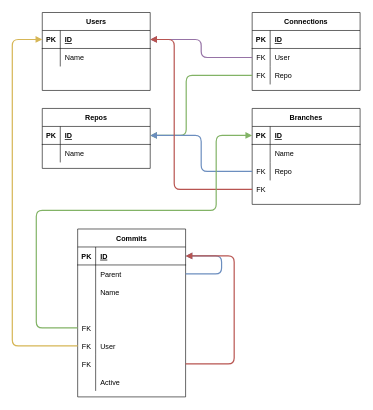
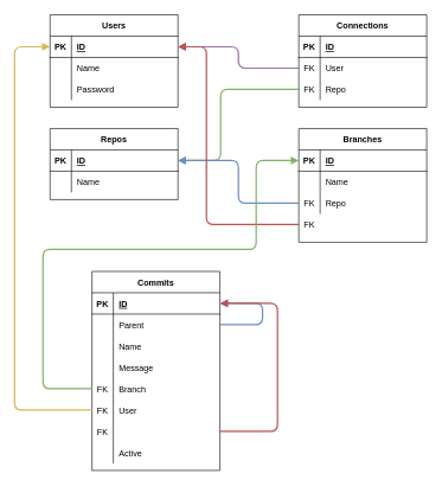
  <mxCell id="0" />
  <mxCell id="1" parent="0" />
  <mxCell id="2" value="Users" style="shape=table;startSize=30;container=1;collapsible=1;childLayout=tableLayout;fixedRows=1;rowLines=0;fontStyle=1;align=center;resizeLast=1;" vertex="1" parent="1"><mxGeometry x="70" y="20" width="180" height="130" as="geometry"><mxRectangle x="70" y="100" width="70" height="30" as="alternateBounds" /></mxGeometry></mxCell>
  <mxCell id="3" value="" style="shape=partialRectangle;collapsible=0;dropTarget=0;pointerEvents=0;fillColor=none;top=0;left=0;bottom=1;right=0;points=[[0,0.5],[1,0.5]];portConstraint=eastwest;" vertex="1" parent="2"><mxGeometry y="30" width="180" height="30" as="geometry" /></mxCell>
  <mxCell id="4" value="PK" style="shape=partialRectangle;connectable=0;fillColor=none;top=0;left=0;bottom=0;right=0;fontStyle=1;overflow=hidden;" vertex="1" parent="3"><mxGeometry width="30" height="30" as="geometry" /></mxCell>
  <mxCell id="5" value="ID" style="shape=partialRectangle;connectable=0;fillColor=none;top=0;left=0;bottom=0;right=0;align=left;spacingLeft=6;fontStyle=5;overflow=hidden;" vertex="1" parent="3"><mxGeometry x="30" width="150" height="30" as="geometry" /></mxCell>
  <mxCell id="6" value="" style="shape=partialRectangle;collapsible=0;dropTarget=0;pointerEvents=0;fillColor=none;top=0;left=0;bottom=0;right=0;points=[[0,0.5],[1,0.5]];portConstraint=eastwest;" vertex="1" parent="2"><mxGeometry y="60" width="180" height="30" as="geometry" /></mxCell>
  <mxCell id="7" value="" style="shape=partialRectangle;connectable=0;fillColor=none;top=0;left=0;bottom=0;right=0;editable=1;overflow=hidden;" vertex="1" parent="6"><mxGeometry width="30" height="30" as="geometry" /></mxCell>
  <mxCell id="8" value="Name" style="shape=partialRectangle;connectable=0;fillColor=none;top=0;left=0;bottom=0;right=0;align=left;spacingLeft=6;overflow=hidden;" vertex="1" parent="6"><mxGeometry x="30" width="150" height="30" as="geometry" /></mxCell>
  <mxCell id="9" value="" style="shape=partialRectangle;collapsible=0;dropTarget=0;pointerEvents=0;fillColor=none;top=0;left=0;bottom=0;right=0;points=[[0,0.5],[1,0.5]];portConstraint=eastwest;" vertex="1" parent="2"><mxGeometry y="90" width="180" height="30" as="geometry" /></mxCell>
  <mxCell id="10" value="" style="shape=partialRectangle;connectable=0;fillColor=none;top=0;left=0;bottom=0;right=0;editable=1;overflow=hidden;" vertex="1" parent="9"><mxGeometry width="30" height="30" as="geometry" /></mxCell>
+ <mxCell id="11" value="Password" style="shape=partialRectangle;connectable=0;fillColor=none;top=0;left=0;bottom=0;right=0;align=left;spacingLeft=6;overflow=hidden;" vertex="1" parent="9"><mxGeometry x="30" width="150" height="30" as="geometry" /></mxCell>
  <mxCell id="12" value="Repos" style="shape=table;startSize=30;container=1;collapsible=1;childLayout=tableLayout;fixedRows=1;rowLines=0;fontStyle=1;align=center;resizeLast=1;" vertex="1" parent="1"><mxGeometry x="70" y="180" width="180" height="100" as="geometry" /></mxCell>
  <mxCell id="13" value="" style="shape=partialRectangle;collapsible=0;dropTarget=0;pointerEvents=0;fillColor=none;top=0;left=0;bottom=1;right=0;points=[[0,0.5],[1,0.5]];portConstraint=eastwest;" vertex="1" parent="12"><mxGeometry y="30" width="180" height="30" as="geometry" /></mxCell>
  <mxCell id="14" value="PK" style="shape=partialRectangle;connectable=0;fillColor=none;top=0;left=0;bottom=0;right=0;fontStyle=1;overflow=hidden;" vertex="1" parent="13"><mxGeometry width="30" height="30" as="geometry" /></mxCell>
  <mxCell id="15" value="ID" style="shape=partialRectangle;connectable=0;fillColor=none;top=0;left=0;bottom=0;right=0;align=left;spacingLeft=6;fontStyle=5;overflow=hidden;" vertex="1" parent="13"><mxGeometry x="30" width="150" height="30" as="geometry" /></mxCell>
  <mxCell id="16" value="" style="shape=partialRectangle;collapsible=0;dropTarget=0;pointerEvents=0;fillColor=none;top=0;left=0;bottom=0;right=0;points=[[0,0.5],[1,0.5]];portConstraint=eastwest;" vertex="1" parent="12"><mxGeometry y="60" width="180" height="30" as="geometry" /></mxCell>
  <mxCell id="17" value="" style="shape=partialRectangle;connectable=0;fillColor=none;top=0;left=0;bottom=0;right=0;editable=1;overflow=hidden;" vertex="1" parent="16"><mxGeometry width="30" height="30" as="geometry" /></mxCell>
  <mxCell id="18" value="Name" style="shape=partialRectangle;connectable=0;fillColor=none;top=0;left=0;bottom=0;right=0;align=left;spacingLeft=6;overflow=hidden;" vertex="1" parent="16"><mxGeometry x="30" width="150" height="30" as="geometry" /></mxCell>
  <mxCell id="19" value="Connections" style="shape=table;startSize=30;container=1;collapsible=1;childLayout=tableLayout;fixedRows=1;rowLines=0;fontStyle=1;align=center;resizeLast=1;" vertex="1" parent="1"><mxGeometry x="420" y="20" width="180" height="130" as="geometry" /></mxCell>
  <mxCell id="20" value="" style="shape=partialRectangle;collapsible=0;dropTarget=0;pointerEvents=0;fillColor=none;top=0;left=0;bottom=1;right=0;points=[[0,0.5],[1,0.5]];portConstraint=eastwest;" vertex="1" parent="19"><mxGeometry y="30" width="180" height="30" as="geometry" /></mxCell>
  <mxCell id="21" value="PK" style="shape=partialRectangle;connectable=0;fillColor=none;top=0;left=0;bottom=0;right=0;fontStyle=1;overflow=hidden;" vertex="1" parent="20"><mxGeometry width="30" height="30" as="geometry" /></mxCell>
  <mxCell id="22" value="ID" style="shape=partialRectangle;connectable=0;fillColor=none;top=0;left=0;bottom=0;right=0;align=left;spacingLeft=6;fontStyle=5;overflow=hidden;" vertex="1" parent="20"><mxGeometry x="30" width="150" height="30" as="geometry" /></mxCell>
  <mxCell id="23" value="" style="shape=partialRectangle;collapsible=0;dropTarget=0;pointerEvents=0;fillColor=none;top=0;left=0;bottom=0;right=0;points=[[0,0.5],[1,0.5]];portConstraint=eastwest;" vertex="1" parent="19"><mxGeometry y="60" width="180" height="30" as="geometry" /></mxCell>
  <mxCell id="24" value="FK" style="shape=partialRectangle;connectable=0;fillColor=none;top=0;left=0;bottom=0;right=0;editable=1;overflow=hidden;" vertex="1" parent="23"><mxGeometry width="30" height="30" as="geometry" /></mxCell>
  <mxCell id="25" value="User" style="shape=partialRectangle;connectable=0;fillColor=none;top=0;left=0;bottom=0;right=0;align=left;spacingLeft=6;overflow=hidden;" vertex="1" parent="23"><mxGeometry x="30" width="150" height="30" as="geometry" /></mxCell>
  <mxCell id="26" value="" style="shape=partialRectangle;collapsible=0;dropTarget=0;pointerEvents=0;fillColor=none;top=0;left=0;bottom=0;right=0;points=[[0,0.5],[1,0.5]];portConstraint=eastwest;" vertex="1" parent="19"><mxGeometry y="90" width="180" height="30" as="geometry" /></mxCell>
  <mxCell id="27" value="FK" style="shape=partialRectangle;connectable=0;fillColor=none;top=0;left=0;bottom=0;right=0;editable=1;overflow=hidden;" vertex="1" parent="26"><mxGeometry width="30" height="30" as="geometry" /></mxCell>
  <mxCell id="28" value="Repo" style="shape=partialRectangle;connectable=0;fillColor=none;top=0;left=0;bottom=0;right=0;align=left;spacingLeft=6;overflow=hidden;" vertex="1" parent="26"><mxGeometry x="30" width="150" height="30" as="geometry" /></mxCell>
  <mxCell id="29" value="" style="edgeStyle=elbowEdgeStyle;fontSize=12;html=1;endArrow=block;exitX=0;exitY=0.5;exitDx=0;exitDy=0;entryX=1;entryY=0.5;entryDx=0;entryDy=0;endFill=1;fillColor=#e1d5e7;strokeColor=#9673a6;strokeWidth=2;" edge="1" parent="1" source="23" target="3"><mxGeometry width="100" height="100" relative="1" as="geometry"><mxPoint x="360" y="350" as="sourcePoint" /><mxPoint x="460" y="250" as="targetPoint" /></mxGeometry></mxCell>
  <mxCell id="30" value="" style="edgeStyle=elbowEdgeStyle;fontSize=12;html=1;endArrow=block;exitX=0;exitY=0.5;exitDx=0;exitDy=0;entryX=1;entryY=0.5;entryDx=0;entryDy=0;endFill=1;fillColor=#d5e8d4;strokeColor=#82b366;strokeWidth=2;" edge="1" parent="1" source="26" target="13"><mxGeometry width="100" height="100" relative="1" as="geometry"><mxPoint x="330" y="105" as="sourcePoint" /><mxPoint x="260" y="75" as="targetPoint" /><Array as="points"><mxPoint x="310" y="180" /></Array></mxGeometry></mxCell>
  <mxCell id="31" value="Branches" style="shape=table;startSize=30;container=1;collapsible=1;childLayout=tableLayout;fixedRows=1;rowLines=0;fontStyle=1;align=center;resizeLast=1;" vertex="1" parent="1"><mxGeometry x="420" y="180" width="180" height="160" as="geometry" /></mxCell>
  <mxCell id="32" value="" style="shape=partialRectangle;collapsible=0;dropTarget=0;pointerEvents=0;fillColor=none;top=0;left=0;bottom=1;right=0;points=[[0,0.5],[1,0.5]];portConstraint=eastwest;" vertex="1" parent="31"><mxGeometry y="30" width="180" height="30" as="geometry" /></mxCell>
  <mxCell id="33" value="PK" style="shape=partialRectangle;connectable=0;fillColor=none;top=0;left=0;bottom=0;right=0;fontStyle=1;overflow=hidden;" vertex="1" parent="32"><mxGeometry width="30" height="30" as="geometry" /></mxCell>
  <mxCell id="34" value="ID" style="shape=partialRectangle;connectable=0;fillColor=none;top=0;left=0;bottom=0;right=0;align=left;spacingLeft=6;fontStyle=5;overflow=hidden;" vertex="1" parent="32"><mxGeometry x="30" width="150" height="30" as="geometry" /></mxCell>
  <mxCell id="35" value="" style="shape=partialRectangle;collapsible=0;dropTarget=0;pointerEvents=0;fillColor=none;top=0;left=0;bottom=0;right=0;points=[[0,0.5],[1,0.5]];portConstraint=eastwest;" vertex="1" parent="31"><mxGeometry y="60" width="180" height="30" as="geometry" /></mxCell>
  <mxCell id="36" value="" style="shape=partialRectangle;connectable=0;fillColor=none;top=0;left=0;bottom=0;right=0;editable=1;overflow=hidden;" vertex="1" parent="35"><mxGeometry width="30" height="30" as="geometry" /></mxCell>
  <mxCell id="37" value="Name" style="shape=partialRectangle;connectable=0;fillColor=none;top=0;left=0;bottom=0;right=0;align=left;spacingLeft=6;overflow=hidden;" vertex="1" parent="35"><mxGeometry x="30" width="150" height="30" as="geometry" /></mxCell>
  <mxCell id="38" value="" style="shape=partialRectangle;collapsible=0;dropTarget=0;pointerEvents=0;fillColor=none;top=0;left=0;bottom=0;right=0;points=[[0,0.5],[1,0.5]];portConstraint=eastwest;" vertex="1" parent="31"><mxGeometry y="90" width="180" height="30" as="geometry" /></mxCell>
  <mxCell id="39" value="FK" style="shape=partialRectangle;connectable=0;fillColor=none;top=0;left=0;bottom=0;right=0;editable=1;overflow=hidden;" vertex="1" parent="38"><mxGeometry width="30" height="30" as="geometry" /></mxCell>
  <mxCell id="40" value="Repo" style="shape=partialRectangle;connectable=0;fillColor=none;top=0;left=0;bottom=0;right=0;align=left;spacingLeft=6;overflow=hidden;" vertex="1" parent="38"><mxGeometry x="30" width="150" height="30" as="geometry" /></mxCell>
  <mxCell id="41" value="" style="shape=partialRectangle;collapsible=0;dropTarget=0;pointerEvents=0;fillColor=none;top=0;left=0;bottom=0;right=0;points=[[0,0.5],[1,0.5]];portConstraint=eastwest;" vertex="1" parent="31"><mxGeometry y="120" width="180" height="30" as="geometry" /></mxCell>
  <mxCell id="42" value="FK" style="shape=partialRectangle;connectable=0;fillColor=none;top=0;left=0;bottom=0;right=0;editable=1;overflow=hidden;" vertex="1" parent="41"><mxGeometry width="30" height="30" as="geometry" /></mxCell>
  <mxCell id="43" value="" style="edgeStyle=elbowEdgeStyle;fontSize=12;html=1;endArrow=block;exitX=0;exitY=0.5;exitDx=0;exitDy=0;entryX=1;entryY=0.5;entryDx=0;entryDy=0;endFill=1;fillColor=#dae8fc;strokeColor=#6c8ebf;strokeWidth=2;" edge="1" parent="1" source="38" target="13"><mxGeometry width="100" height="100" relative="1" as="geometry"><mxPoint x="340" y="135" as="sourcePoint" /><mxPoint x="260" y="235" as="targetPoint" /></mxGeometry></mxCell>
  <mxCell id="44" value="" style="edgeStyle=elbowEdgeStyle;fontSize=12;html=1;endArrow=block;exitX=0;exitY=0.5;exitDx=0;exitDy=0;entryX=1;entryY=0.5;entryDx=0;entryDy=0;endFill=1;fillColor=#f8cecc;strokeColor=#b85450;strokeWidth=2;" edge="1" parent="1" source="41" target="3"><mxGeometry width="100" height="100" relative="1" as="geometry"><mxPoint x="360" y="385" as="sourcePoint" /><mxPoint x="260" y="235" as="targetPoint" /><Array as="points"><mxPoint x="290" y="190" /></Array></mxGeometry></mxCell>
  <mxCell id="45" value="Commits" style="shape=table;startSize=30;container=1;collapsible=1;childLayout=tableLayout;fixedRows=1;rowLines=0;fontStyle=1;align=center;resizeLast=1;" vertex="1" parent="1"><mxGeometry x="129" y="381" width="180" height="280" as="geometry" /></mxCell>
  <mxCell id="46" value="" style="shape=partialRectangle;collapsible=0;dropTarget=0;pointerEvents=0;fillColor=none;top=0;left=0;bottom=1;right=0;points=[[0,0.5],[1,0.5]];portConstraint=eastwest;" vertex="1" parent="45"><mxGeometry y="30" width="180" height="30" as="geometry" /></mxCell>
  <mxCell id="47" value="PK" style="shape=partialRectangle;connectable=0;fillColor=none;top=0;left=0;bottom=0;right=0;fontStyle=1;overflow=hidden;" vertex="1" parent="46"><mxGeometry width="30" height="30" as="geometry" /></mxCell>
  <mxCell id="48" value="ID" style="shape=partialRectangle;connectable=0;fillColor=none;top=0;left=0;bottom=0;right=0;align=left;spacingLeft=6;fontStyle=5;overflow=hidden;" vertex="1" parent="46"><mxGeometry x="30" width="150" height="30" as="geometry" /></mxCell>
  <mxCell id="49" value="" style="shape=partialRectangle;collapsible=0;dropTarget=0;pointerEvents=0;fillColor=none;top=0;left=0;bottom=0;right=0;points=[[0,0.5],[1,0.5]];portConstraint=eastwest;" vertex="1" parent="45"><mxGeometry y="60" width="180" height="30" as="geometry" /></mxCell>
  <mxCell id="50" value="" style="shape=partialRectangle;connectable=0;fillColor=none;top=0;left=0;bottom=0;right=0;editable=1;overflow=hidden;" vertex="1" parent="49"><mxGeometry width="30" height="30" as="geometry" /></mxCell>
  <mxCell id="51" value="Parent" style="shape=partialRectangle;connectable=0;fillColor=none;top=0;left=0;bottom=0;right=0;align=left;spacingLeft=6;overflow=hidden;" vertex="1" parent="49"><mxGeometry x="30" width="150" height="30" as="geometry" /></mxCell>
  <mxCell id="52" value="" style="shape=partialRectangle;collapsible=0;dropTarget=0;pointerEvents=0;fillColor=none;top=0;left=0;bottom=0;right=0;points=[[0,0.5],[1,0.5]];portConstraint=eastwest;" vertex="1" parent="45"><mxGeometry y="90" width="180" height="30" as="geometry" /></mxCell>
  <mxCell id="53" value="" style="shape=partialRectangle;connectable=0;fillColor=none;top=0;left=0;bottom=0;right=0;editable=1;overflow=hidden;" vertex="1" parent="52"><mxGeometry width="30" height="30" as="geometry" /></mxCell>
  <mxCell id="54" value="Name" style="shape=partialRectangle;connectable=0;fillColor=none;top=0;left=0;bottom=0;right=0;align=left;spacingLeft=6;overflow=hidden;" vertex="1" parent="52"><mxGeometry x="30" width="150" height="30" as="geometry" /></mxCell>
  <mxCell id="55" value="" style="shape=partialRectangle;collapsible=0;dropTarget=0;pointerEvents=0;fillColor=none;top=0;left=0;bottom=0;right=0;points=[[0,0.5],[1,0.5]];portConstraint=eastwest;" vertex="1" parent="45"><mxGeometry y="120" width="180" height="30" as="geometry" /></mxCell>
  <mxCell id="56" value="" style="shape=partialRectangle;connectable=0;fillColor=none;top=0;left=0;bottom=0;right=0;editable=1;overflow=hidden;" vertex="1" parent="55"><mxGeometry width="30" height="30" as="geometry" /></mxCell>
+ <mxCell id="57" value="Message" style="shape=partialRectangle;connectable=0;fillColor=none;top=0;left=0;bottom=0;right=0;align=left;spacingLeft=6;overflow=hidden;" vertex="1" parent="55"><mxGeometry x="30" width="150" height="30" as="geometry" /></mxCell>
  <mxCell id="58" value="" style="shape=partialRectangle;collapsible=0;dropTarget=0;pointerEvents=0;fillColor=none;top=0;left=0;bottom=0;right=0;points=[[0,0.5],[1,0.5]];portConstraint=eastwest;" vertex="1" parent="45"><mxGeometry y="150" width="180" height="30" as="geometry" /></mxCell>
  <mxCell id="59" value="FK" style="shape=partialRectangle;connectable=0;fillColor=none;top=0;left=0;bottom=0;right=0;editable=1;overflow=hidden;" vertex="1" parent="58"><mxGeometry width="30" height="30" as="geometry" /></mxCell>
+ <mxCell id="60" value="Branch" style="shape=partialRectangle;connectable=0;fillColor=none;top=0;left=0;bottom=0;right=0;align=left;spacingLeft=6;overflow=hidden;" vertex="1" parent="58"><mxGeometry x="30" width="150" height="30" as="geometry" /></mxCell>
  <mxCell id="61" value="" style="shape=partialRectangle;collapsible=0;dropTarget=0;pointerEvents=0;fillColor=none;top=0;left=0;bottom=0;right=0;points=[[0,0.5],[1,0.5]];portConstraint=eastwest;" vertex="1" parent="45"><mxGeometry y="180" width="180" height="30" as="geometry" /></mxCell>
  <mxCell id="62" value="FK" style="shape=partialRectangle;connectable=0;fillColor=none;top=0;left=0;bottom=0;right=0;editable=1;overflow=hidden;" vertex="1" parent="61"><mxGeometry width="30" height="30" as="geometry" /></mxCell>
  <mxCell id="63" value="User" style="shape=partialRectangle;connectable=0;fillColor=none;top=0;left=0;bottom=0;right=0;align=left;spacingLeft=6;overflow=hidden;" vertex="1" parent="61"><mxGeometry x="30" width="150" height="30" as="geometry" /></mxCell>
  <mxCell id="64" value="" style="shape=partialRectangle;collapsible=0;dropTarget=0;pointerEvents=0;fillColor=none;top=0;left=0;bottom=0;right=0;points=[[0,0.5],[1,0.5]];portConstraint=eastwest;" vertex="1" parent="45"><mxGeometry y="210" width="180" height="30" as="geometry" /></mxCell>
  <mxCell id="65" value="FK" style="shape=partialRectangle;connectable=0;fillColor=none;top=0;left=0;bottom=0;right=0;editable=1;overflow=hidden;" vertex="1" parent="64"><mxGeometry width="30" height="30" as="geometry" /></mxCell>
  <mxCell id="66" value="" style="shape=partialRectangle;collapsible=0;dropTarget=0;pointerEvents=0;fillColor=none;top=0;left=0;bottom=0;right=0;points=[[0,0.5],[1,0.5]];portConstraint=eastwest;" vertex="1" parent="45"><mxGeometry y="240" width="180" height="30" as="geometry" /></mxCell>
  <mxCell id="67" value="" style="shape=partialRectangle;connectable=0;fillColor=none;top=0;left=0;bottom=0;right=0;editable=1;overflow=hidden;" vertex="1" parent="66"><mxGeometry width="30" height="30" as="geometry" /></mxCell>
  <mxCell id="68" value="Active" style="shape=partialRectangle;connectable=0;fillColor=none;top=0;left=0;bottom=0;right=0;align=left;spacingLeft=6;overflow=hidden;" vertex="1" parent="66"><mxGeometry x="30" width="150" height="30" as="geometry" /></mxCell>
  <mxCell id="69" value="" style="edgeStyle=elbowEdgeStyle;fontSize=12;html=1;endArrow=block;endFill=1;fillColor=#dae8fc;strokeColor=#6c8ebf;strokeWidth=2;exitX=1;exitY=0.5;exitDx=0;exitDy=0;entryX=1;entryY=0.5;entryDx=0;entryDy=0;" edge="1" parent="45" source="49" target="46"><mxGeometry width="100" height="100" relative="1" as="geometry"><mxPoint x="260" y="40" as="sourcePoint" /><mxPoint x="250" y="60" as="targetPoint" /><Array as="points"><mxPoint x="240" y="60" /></Array></mxGeometry></mxCell>
  <mxCell id="70" value="" style="edgeStyle=elbowEdgeStyle;fontSize=12;html=1;endArrow=block;endFill=1;fillColor=#f8cecc;strokeColor=#b85450;strokeWidth=2;exitX=1;exitY=0.5;exitDx=0;exitDy=0;entryX=1;entryY=0.5;entryDx=0;entryDy=0;" edge="1" parent="45" source="64" target="46"><mxGeometry width="100" height="100" relative="1" as="geometry"><mxPoint x="190" y="85" as="sourcePoint" /><mxPoint x="190" y="55" as="targetPoint" /><Array as="points"><mxPoint x="261" y="139" /></Array></mxGeometry></mxCell>
  <mxCell id="71" value="" style="edgeStyle=orthogonalEdgeStyle;fontSize=12;html=1;endArrow=block;endFill=1;fillColor=#d5e8d4;strokeColor=#82b366;strokeWidth=2;exitX=0;exitY=0.5;exitDx=0;exitDy=0;entryX=0;entryY=0.5;entryDx=0;entryDy=0;" edge="1" parent="1" source="58" target="32"><mxGeometry width="100" height="100" relative="1" as="geometry"><mxPoint x="320" y="645" as="sourcePoint" /><mxPoint x="320" y="465" as="targetPoint" /><Array as="points"><mxPoint x="60" y="546" /><mxPoint x="60" y="350" /><mxPoint x="360" y="350" /><mxPoint x="360" y="225" /></Array></mxGeometry></mxCell>
  <mxCell id="72" value="" style="edgeStyle=orthogonalEdgeStyle;fontSize=12;html=1;endArrow=block;endFill=1;fillColor=#fff2cc;strokeColor=#d6b656;strokeWidth=2;exitX=0;exitY=0.5;exitDx=0;exitDy=0;entryX=0;entryY=0.5;entryDx=0;entryDy=0;" edge="1" parent="1" source="61" target="3"><mxGeometry width="100" height="100" relative="1" as="geometry"><mxPoint x="139" y="556" as="sourcePoint" /><mxPoint x="430" y="235" as="targetPoint" /><Array as="points"><mxPoint x="20" y="576" /><mxPoint x="20" y="65" /></Array></mxGeometry></mxCell>
